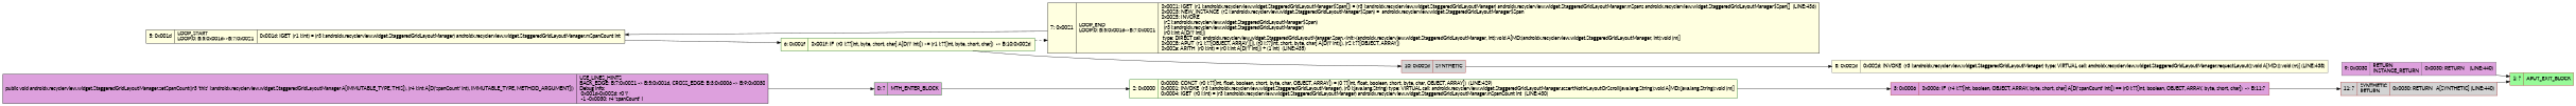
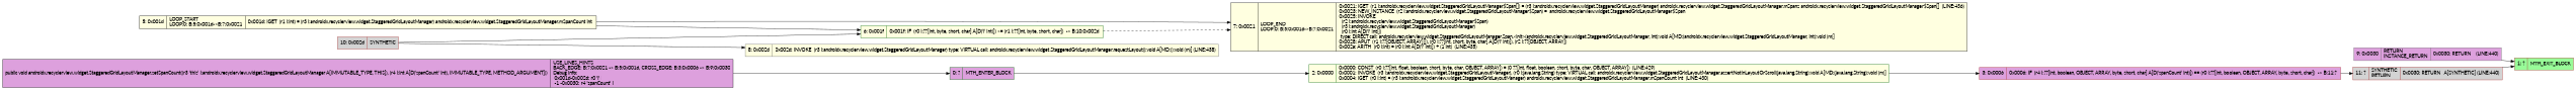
  digraph {
    fontname=Lato
    rankdir=LR
    node [color=brown fillcolor=lightyellow fontname=Lato shape=record style=filled]
    edge [fontname=Lato]
    n1 [color=darkgreen fillcolor=plum label="{0\:\ ?|MTH_ENTER_BLOCK\l}"]
    n2 [color=darkgreen label="{2\:\ 0x0000|0x0000: CONST  (r0 I:??[int, float, boolean, short, byte, char, OBJECT, ARRAY]) = (0 ??[int, float, boolean, short, byte, char, OBJECT, ARRAY])  (LINE:429)\l0x0001: INVOKE  (r3 I:androidx.recyclerview.widget.StaggeredGridLayoutManager), (r0 I:java.lang.String) type: VIRTUAL call: androidx.recyclerview.widget.StaggeredGridLayoutManager.assertNotInLayoutOrScroll(java.lang.String):void A[MD:(java.lang.String):void (m)]\l0x0004: IGET  (r0 I:int) = (r3 I:androidx.recyclerview.widget.StaggeredGridLayoutManager) androidx.recyclerview.widget.StaggeredGridLayoutManager.mSpanCount int  (LINE:430)\l}"]
    n3 [fillcolor=plum label="{3\:\ 0x0006|0x0006: IF  (r4 I:??[int, boolean, OBJECT, ARRAY, byte, short, char] A[D('spanCount' int)]) == (r0 I:??[int, boolean, OBJECT, ARRAY, byte, short, char])  \-\> B:11:? \l}"]
    n4 [fillcolor=lightgrey label="{11\:\ ?|SYNTHETIC\lRETURN\l|0x0030: RETURN   A[SYNTHETIC] (LINE:440)\l}"]
-   n5 [fillcolor=palegreen label="{1\:\ ?|APUT_EXIT_BLOCK\l}"]
+   n5 [fillcolor=palegreen label="{1\:\ ?|MTH_EXIT_BLOCK\l}"]
    n6 [color=black label="{5\:\ 0x001d|LOOP_START\lLOOP:0: B:5:0x001d\-\>B:7:0x0021\l|0x001d: IGET  (r1 I:int) = (r3 I:androidx.recyclerview.widget.StaggeredGridLayoutManager) androidx.recyclerview.widget.StaggeredGridLayoutManager.mSpanCount int \l}"]
    n7 [color=darkgreen label="{6\:\ 0x001f|0x001f: IF  (r0 I:??[int, byte, short, char] A[D('i' int)]) \>= (r1 I:??[int, byte, short, char])  \-\> B:10:0x002d \l}"]
    n8 [color=black label="{7\:\ 0x0021|LOOP_END\lLOOP:0: B:5:0x001d\-\>B:7:0x0021\l|0x0021: IGET  (r1 I:androidx.recyclerview.widget.StaggeredGridLayoutManager$Span[]) = (r3 I:androidx.recyclerview.widget.StaggeredGridLayoutManager) androidx.recyclerview.widget.StaggeredGridLayoutManager.mSpans androidx.recyclerview.widget.StaggeredGridLayoutManager$Span[]  (LINE:436)\l0x0023: NEW_INSTANCE  (r2 I:androidx.recyclerview.widget.StaggeredGridLayoutManager$Span) =  androidx.recyclerview.widget.StaggeredGridLayoutManager$Span \l0x0025: INVOKE  \l  (r2 I:androidx.recyclerview.widget.StaggeredGridLayoutManager$Span)\l  (r3 I:androidx.recyclerview.widget.StaggeredGridLayoutManager)\l  (r0 I:int A[D('i' int)])\l type: DIRECT call: androidx.recyclerview.widget.StaggeredGridLayoutManager.Span.\<init\>(androidx.recyclerview.widget.StaggeredGridLayoutManager, int):void A[MD:(androidx.recyclerview.widget.StaggeredGridLayoutManager, int):void (m)]\l0x0028: APUT  (r1 I:??[OBJECT, ARRAY][]), (r0 I:??[int, short, byte, char] A[D('i' int)]), (r2 I:??[OBJECT, ARRAY]) \l0x002a: ARITH  (r0 I:int) = (r0 I:int A[D('i' int)]) + (1 int)  (LINE:435)\l}"]
    n9 [fillcolor=lightgrey label="{10\:\ 0x002d|SYNTHETIC\l}"]
    n10 [color=gray40 label="{8\:\ 0x002d|0x002d: INVOKE  (r3 I:androidx.recyclerview.widget.StaggeredGridLayoutManager) type: VIRTUAL call: androidx.recyclerview.widget.StaggeredGridLayoutManager.requestLayout():void A[MD:():void (m)] (LINE:438)\l}"]
    n11 [color=gray40 fillcolor=plum label="{9\:\ 0x0030|RETURN\lINSTANCE_RETURN\l|0x0030: RETURN    (LINE:440)\l}"]
    n12 [color=black fillcolor=plum label="{public void androidx.recyclerview.widget.StaggeredGridLayoutManager.setSpanCount((r3 'this' I:androidx.recyclerview.widget.StaggeredGridLayoutManager A[IMMUTABLE_TYPE, THIS]), (r4 I:int A[D('spanCount' int), IMMUTABLE_TYPE, METHOD_ARGUMENT]))  | USE_LINES_HINTS\lBACK_EDGE: B:7:0x0021 \-\> B:5:0x001d, CROSS_EDGE: B:3:0x0006 \-\> B:9:0x0030\lDebug Info:\l  0x001d\-0x002d: r0 'i' I\l  \-1 \-0x0030: r4 'spanCount' I\l}"]
    n1 -> n2
    n2 -> n3
    n3 -> n4
    n4 -> n5
    n6 -> n7
    n7 -> n8 [style=dashed]
-   n7 -> n9
-   n8 -> n6
+   n9 -> n7
+   n6 -> n8
    n9 -> n10
    n11 -> n5
    n12 -> n1
  }
